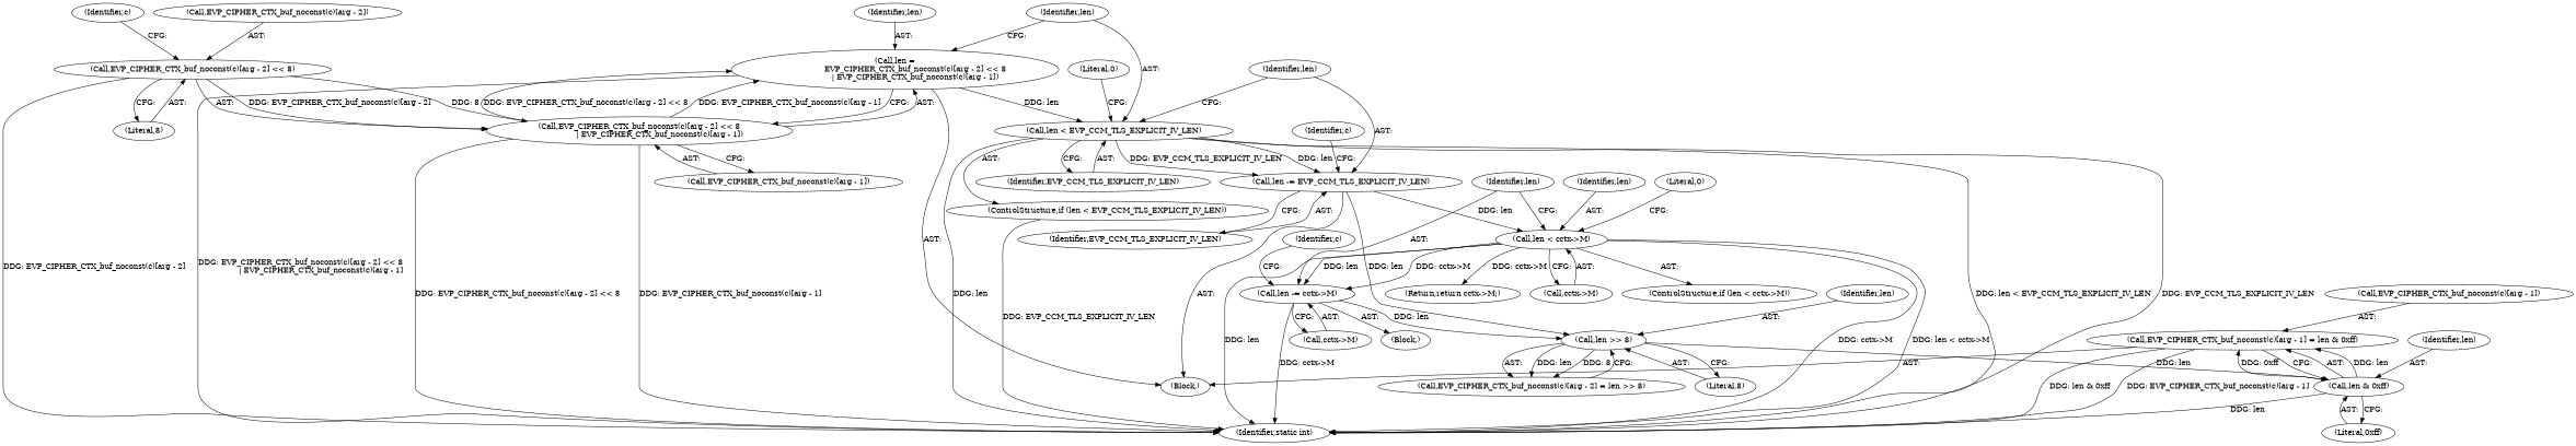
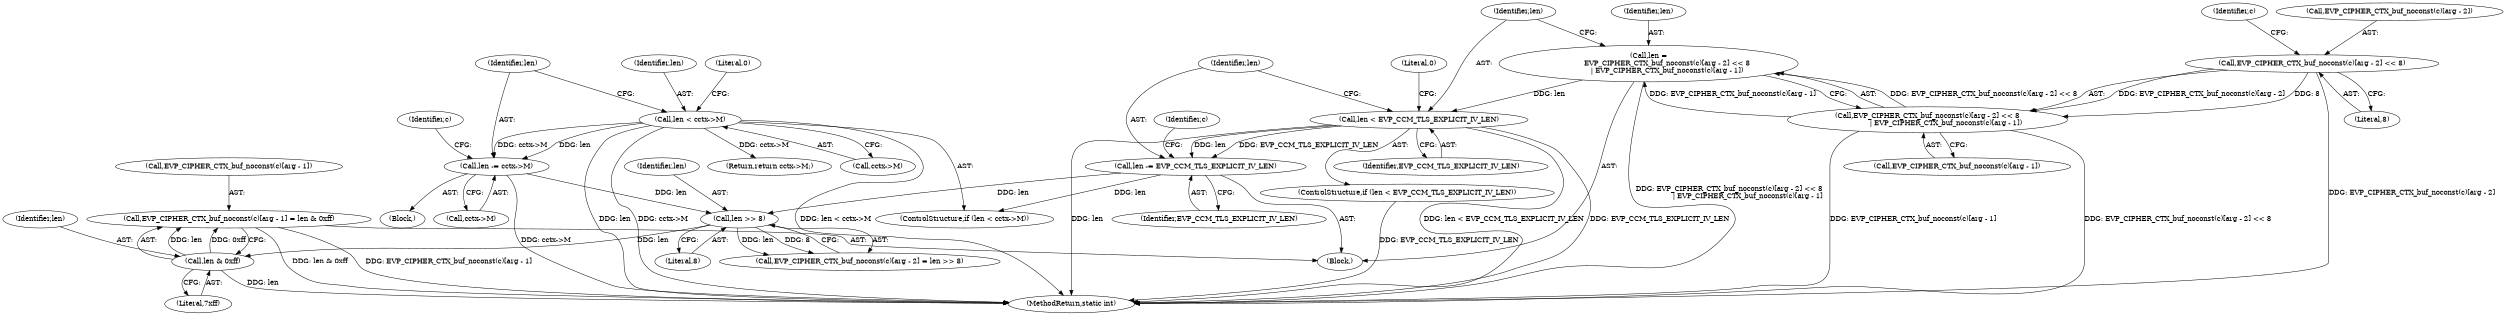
  digraph {
    n1 [label="(Call,EVP_CIPHER_CTX_buf_noconst(c)[arg - 1] = len & 0xff)"]
    n2 [label="(Call,len & 0xff)"]
-   n3 [label="(Identifier,static int)"]
+   n3 [label="(MethodReturn,static int)"]
    n4 [label="(Block,)"]
-   n5 [label="(Literal,0xff)"]
+   n5 [label="(Literal,7xff)"]
    n6 [label="(Call,len >> 8)"]
    n7 [label="(Call,EVP_CIPHER_CTX_buf_noconst(c)[arg - 2] = len >> 8)"]
    n8 [label="(Literal,8)"]
    n9 [label="(Call,len -= cctx->M)"]
    n10 [label="(Block,)"]
    n11 [label="(Call,cctx->M)"]
    n12 [label="(Call,len < cctx->M)"]
    n13 [label="(Return,return cctx->M;)"]
    n14 [label="(Call,cctx->M)"]
    n15 [label="(ControlStructure,if (len < cctx->M))"]
    n16 [label="(Call,len -= EVP_CCM_TLS_EXPLICIT_IV_LEN)"]
    n17 [label="(Identifier,EVP_CCM_TLS_EXPLICIT_IV_LEN)"]
    n18 [label="(Call,len < EVP_CCM_TLS_EXPLICIT_IV_LEN)"]
    n19 [label="(ControlStructure,if (len < EVP_CCM_TLS_EXPLICIT_IV_LEN))"]
    n20 [label="(Identifier,EVP_CCM_TLS_EXPLICIT_IV_LEN)"]
    n21 [label="(Call,len =\n                 EVP_CIPHER_CTX_buf_noconst(c)[arg - 2] << 8\n                 | EVP_CIPHER_CTX_buf_noconst(c)[arg - 1])"]
    n22 [label="(Call,EVP_CIPHER_CTX_buf_noconst(c)[arg - 2] << 8\n                 | EVP_CIPHER_CTX_buf_noconst(c)[arg - 1])"]
    n23 [label="(Call,EVP_CIPHER_CTX_buf_noconst(c)[arg - 1])"]
    n24 [label="(Call,EVP_CIPHER_CTX_buf_noconst(c)[arg - 2] << 8)"]
    n25 [label="(Literal,8)"]
    n26 [label="(Identifier,c)"]
    n27 [label="(Identifier,len)"]
    n28 [label="(Call,EVP_CIPHER_CTX_buf_noconst(c)[arg - 2])"]
    n29 [label="(Identifier,len)"]
    n30 [label="(Identifier,c)"]
    n31 [label="(Identifier,len)"]
    n32 [label="(Identifier,len)"]
    n33 [label="(Literal,0)"]
    n34 [label="(Identifier,len)"]
    n35 [label="(Identifier,len)"]
    n36 [label="(Identifier,len)"]
    n37 [label="(Call,EVP_CIPHER_CTX_buf_noconst(c)[arg - 1])"]
    n38 [label="(Literal,0)"]
    n39 [label="(Identifier,c)"]
    n1 -> n2 [label="CFG: "]
    n1 -> n3 [label="DDG: len & 0xff"]
    n1 -> n3 [label="DDG: EVP_CIPHER_CTX_buf_noconst(c)[arg - 1]"]
    n1 -> n4 [label="AST: "]
    n2 -> n1 [label="AST: "]
    n2 -> n1 [label="DDG: len"]
    n2 -> n1 [label="DDG: 0xff"]
    n2 -> n3 [label="DDG: len"]
    n2 -> n5 [label="CFG: "]
    n5 -> n2 [label="AST: "]
    n6 -> n2 [label="DDG: len"]
    n6 -> n7 [label="AST: "]
    n6 -> n7 [label="DDG: len"]
    n6 -> n7 [label="DDG: 8"]
    n6 -> n8 [label="CFG: "]
    n7 -> n6 [label="CFG: "]
    n8 -> n6 [label="AST: "]
    n9 -> n3 [label="DDG: cctx->M"]
    n9 -> n6 [label="DDG: len"]
    n9 -> n10 [label="AST: "]
    n9 -> n11 [label="CFG: "]
    n11 -> n9 [label="AST: "]
    n12 -> n3 [label="DDG: len"]
    n12 -> n3 [label="DDG: cctx->M"]
    n12 -> n3 [label="DDG: len < cctx->M"]
    n12 -> n9 [label="DDG: cctx->M"]
    n12 -> n9 [label="DDG: len"]
    n12 -> n13 [label="DDG: cctx->M"]
    n12 -> n14 [label="CFG: "]
    n12 -> n15 [label="AST: "]
    n14 -> n12 [label="AST: "]
    n16 -> n4 [label="AST: "]
    n16 -> n6 [label="DDG: len"]
-   n16 -> n12 [label="DDG: len"]
+   n16 -> n15 [label="DDG: len"]
    n16 -> n17 [label="CFG: "]
    n17 -> n16 [label="AST: "]
    n18 -> n3 [label="DDG: len < EVP_CCM_TLS_EXPLICIT_IV_LEN"]
    n18 -> n3 [label="DDG: EVP_CCM_TLS_EXPLICIT_IV_LEN"]
    n18 -> n3 [label="DDG: len"]
    n18 -> n16 [label="DDG: EVP_CCM_TLS_EXPLICIT_IV_LEN"]
    n18 -> n16 [label="DDG: len"]
    n18 -> n19 [label="AST: "]
    n18 -> n20 [label="CFG: "]
    n19 -> n3 [label="DDG: EVP_CCM_TLS_EXPLICIT_IV_LEN"]
    n20 -> n18 [label="AST: "]
    n21 -> n3 [label="DDG: EVP_CIPHER_CTX_buf_noconst(c)[arg - 2] << 8\n                 | EVP_CIPHER_CTX_buf_noconst(c)[arg - 1]"]
    n21 -> n4 [label="AST: "]
    n21 -> n18 [label="DDG: len"]
    n21 -> n22 [label="CFG: "]
    n22 -> n3 [label="DDG: EVP_CIPHER_CTX_buf_noconst(c)[arg - 2] << 8"]
    n22 -> n3 [label="DDG: EVP_CIPHER_CTX_buf_noconst(c)[arg - 1]"]
    n22 -> n21 [label="AST: "]
    n22 -> n21 [label="DDG: EVP_CIPHER_CTX_buf_noconst(c)[arg - 2] << 8"]
    n22 -> n21 [label="DDG: EVP_CIPHER_CTX_buf_noconst(c)[arg - 1]"]
    n22 -> n23 [label="CFG: "]
    n23 -> n22 [label="AST: "]
    n24 -> n3 [label="DDG: EVP_CIPHER_CTX_buf_noconst(c)[arg - 2]"]
    n24 -> n22 [label="AST: "]
    n24 -> n22 [label="DDG: EVP_CIPHER_CTX_buf_noconst(c)[arg - 2]"]
    n24 -> n22 [label="DDG: 8"]
    n24 -> n25 [label="CFG: "]
    n25 -> n24 [label="AST: "]
    n26 -> n9 [label="CFG: "]
    n27 -> n21 [label="AST: "]
    n28 -> n24 [label="AST: "]
    n29 -> n16 [label="AST: "]
    n29 -> n18 [label="CFG: "]
    n30 -> n24 [label="CFG: "]
    n31 -> n9 [label="AST: "]
    n31 -> n12 [label="CFG: "]
    n32 -> n18 [label="AST: "]
    n32 -> n21 [label="CFG: "]
    n33 -> n18 [label="CFG: "]
    n34 -> n6 [label="AST: "]
    n35 -> n2 [label="AST: "]
    n36 -> n12 [label="AST: "]
    n37 -> n1 [label="AST: "]
    n38 -> n12 [label="CFG: "]
    n39 -> n16 [label="CFG: "]
  }
